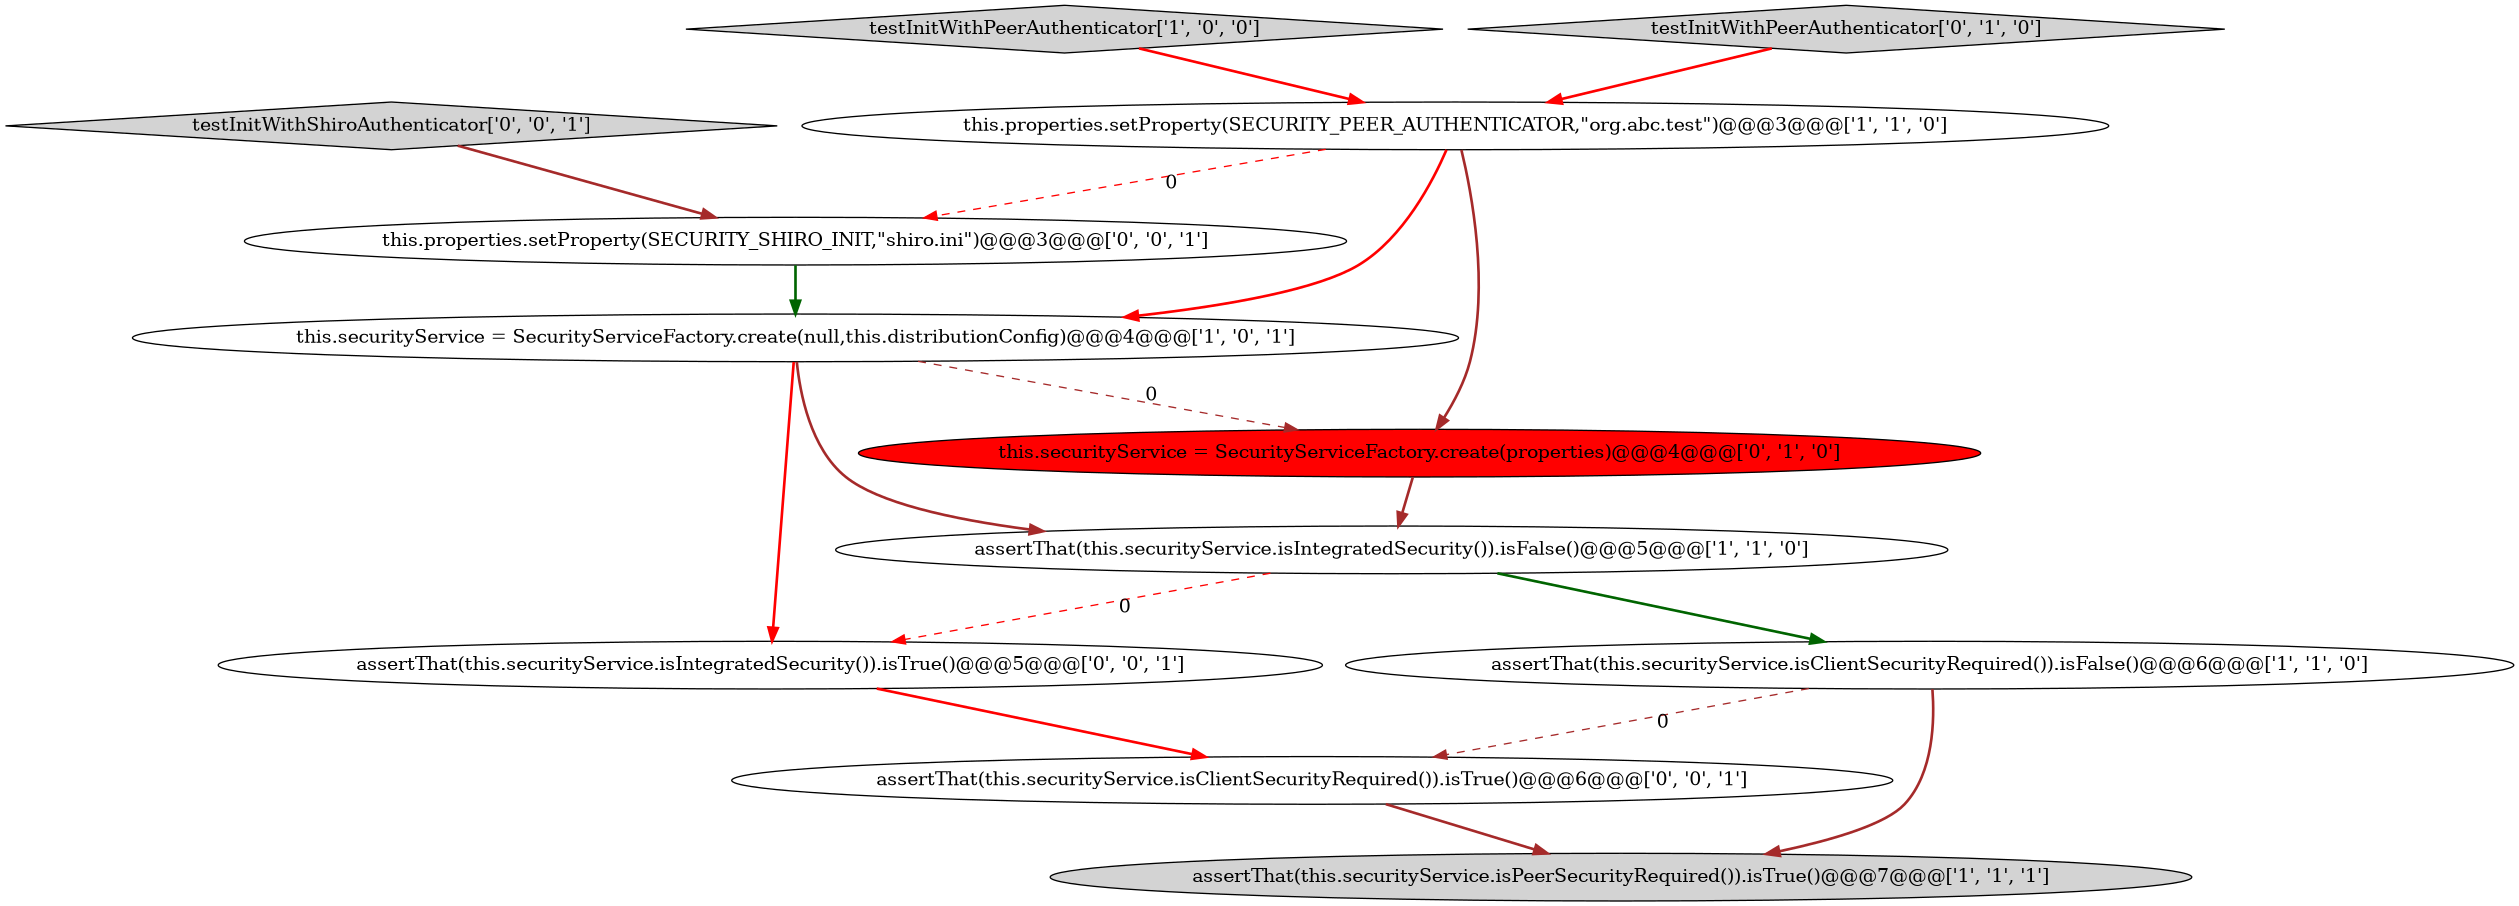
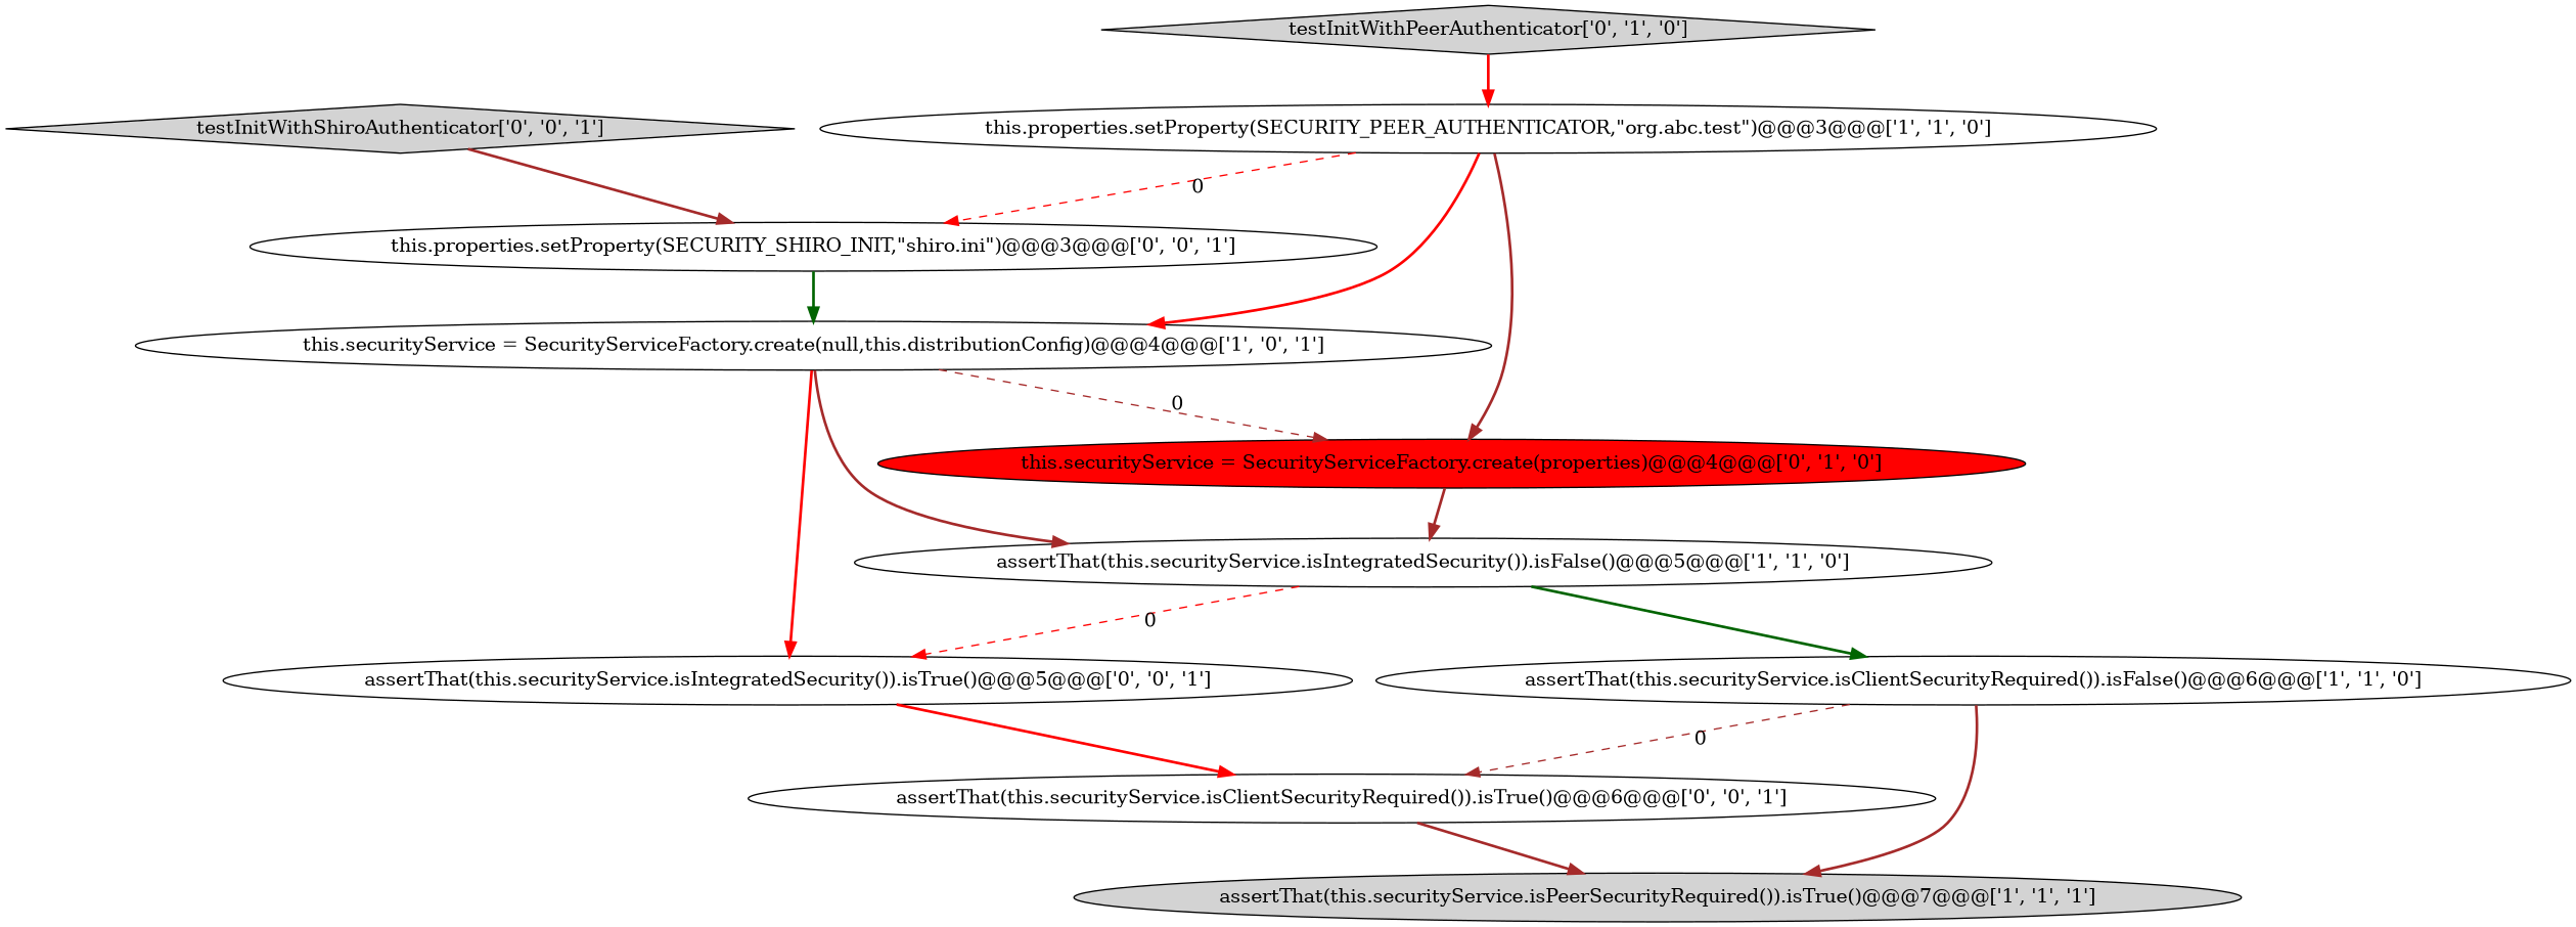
  digraph {
    node [fillcolor=white shape=ellipse style=filled]
    edge [style=bold color=brown]
    n1 [label="this.properties.setProperty(SECURITY_SHIRO_INIT,\"shiro.ini\")@@@3@@@['0', '0', '1']"]
    n2 [label="this.securityService = SecurityServiceFactory.create(null,this.distributionConfig)@@@4@@@['1', '0', '1']"]
    n3 [label="this.properties.setProperty(SECURITY_PEER_AUTHENTICATOR,\"org.abc.test\")@@@3@@@['1', '1', '0']"]
    n4 [fillcolor=red label="this.securityService = SecurityServiceFactory.create(properties)@@@4@@@['0', '1', '0']"]
    n5 [label="assertThat(this.securityService.isIntegratedSecurity()).isTrue()@@@5@@@['0', '0', '1']"]
    n6 [label="assertThat(this.securityService.isClientSecurityRequired()).isTrue()@@@6@@@['0', '0', '1']"]
    n7 [fillcolor=lightgray label="assertThat(this.securityService.isPeerSecurityRequired()).isTrue()@@@7@@@['1', '1', '1']"]
    n8 [label="assertThat(this.securityService.isIntegratedSecurity()).isFalse()@@@5@@@['1', '1', '0']"]
    n9 [label="assertThat(this.securityService.isClientSecurityRequired()).isFalse()@@@6@@@['1', '1', '0']"]
-   n10 [fillcolor=lightgray label="testInitWithPeerAuthenticator['1', '0', '0']" shape=diamond]
    n11 [fillcolor=lightgray label="testInitWithPeerAuthenticator['0', '1', '0']" shape=diamond]
    n12 [fillcolor=lightgray label="testInitWithShiroAuthenticator['0', '0', '1']" shape=diamond]
    n1 -> n2 [color=darkgreen]
    n2 -> n4 [label=0 style=dashed]
    n2 -> n5 [color=red]
    n2 -> n8
    n3 -> n1 [label=0 style=dashed color=red]
    n3 -> n2 [color=red]
    n3 -> n4
    n4 -> n8
    n5 -> n6 [color=red]
    n6 -> n7
    n8 -> n5 [label=0 style=dashed color=red]
    n8 -> n9 [color=darkgreen]
    n9 -> n6 [label=0 style=dashed]
    n9 -> n7
-   n10 -> n3 [color=red]
    n11 -> n3 [color=red]
    n12 -> n1
  }
